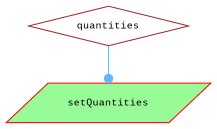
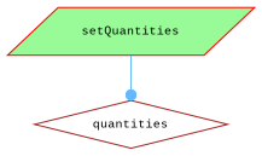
  digraph {
    rankdir=TB
    fontname="Liberation Mono"
    node [fontname="Liberation Mono" fontsize=10 style=filled]
    n1 [color=red fillcolor=palegreen fontcolor=black height=0.2 label=setQuantities shape=parallelogram width=0.4]
    n2 [color=brown fillcolor=white height=0.2 label=quantities shape=diamond width=0.4]
-   n2 -> n1 [color=steelblue1 fontname="Liberation Mono" fontsize=10 labelfontname=Helvetica labelfontsize=10 style=solid arrowhead=dot]
+   n1 -> n2 [color=steelblue1 fontname="Liberation Mono" fontsize=10 labelfontname=Helvetica labelfontsize=10 style=solid arrowhead=dot]
  }
